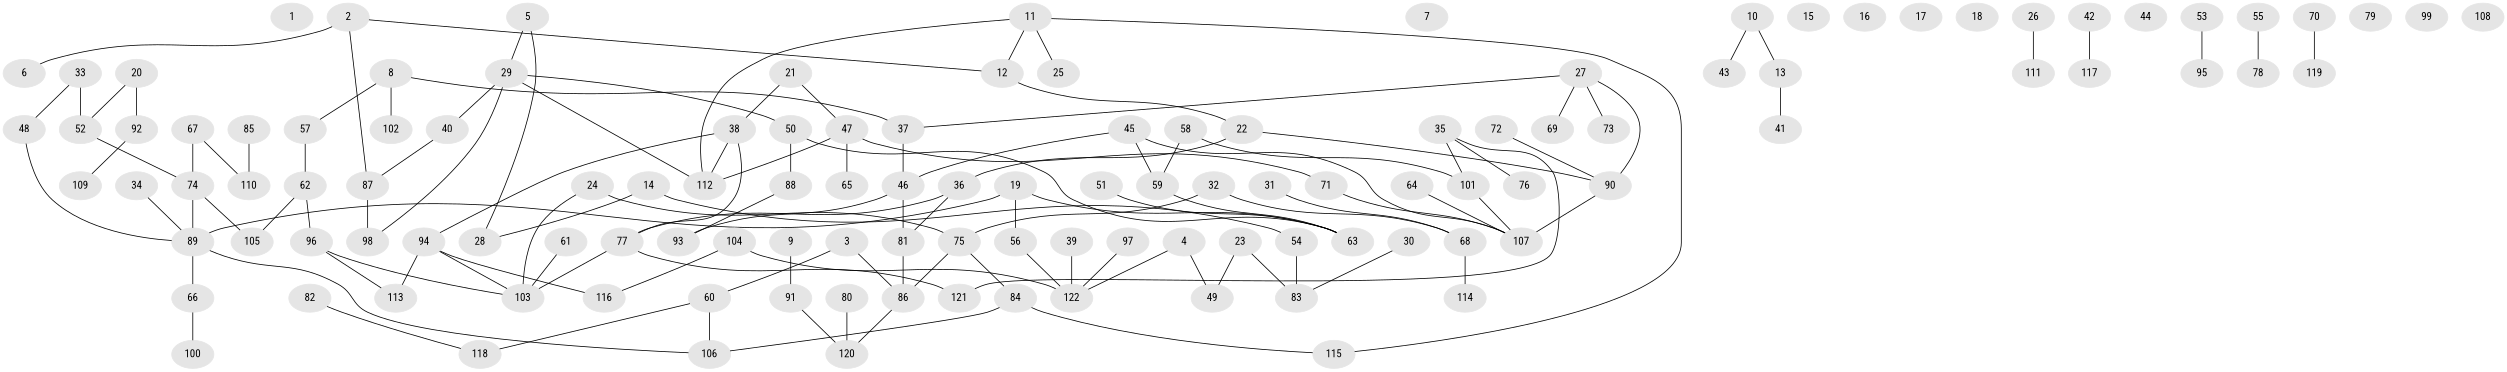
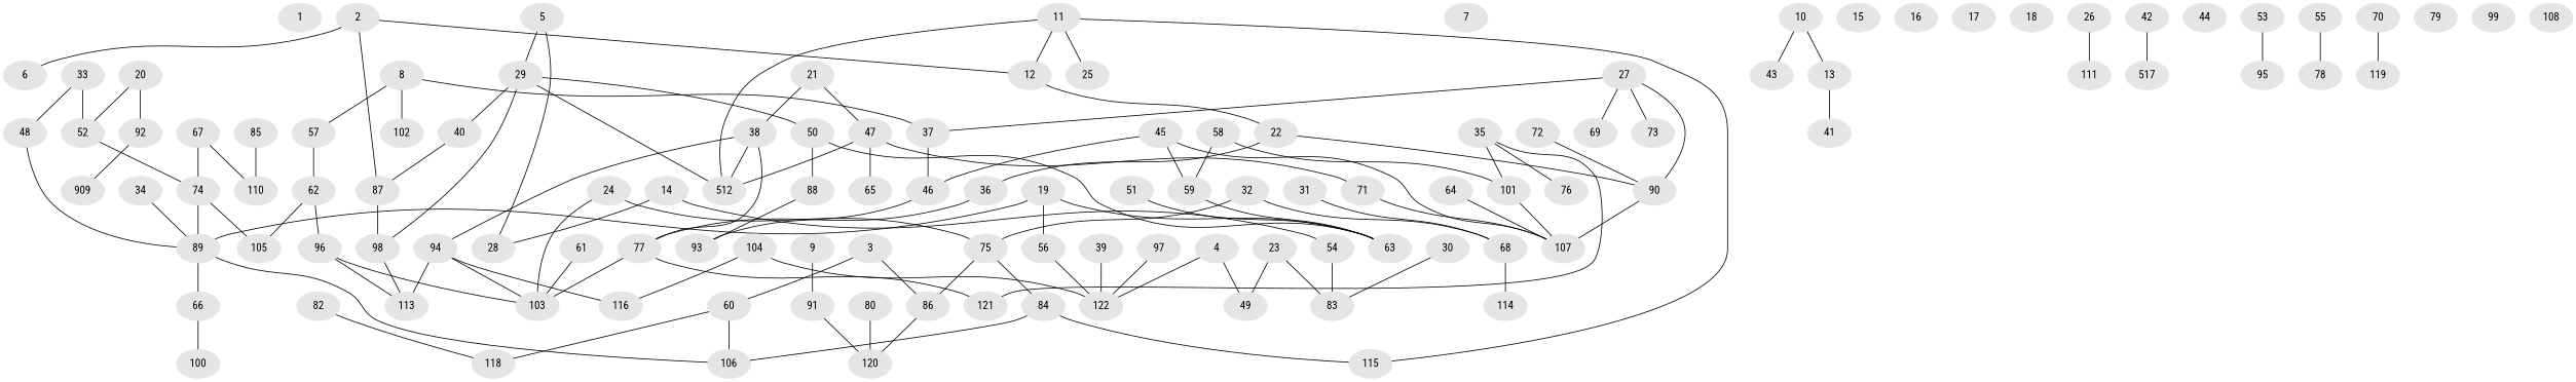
  graph {
    fontname="Roboto Condensed"
    node [color=gray90 fontname="Roboto Condensed" style=filled]
    edge [fontname="Roboto Condensed"]
    1
    2
    6
    12
    87
    22
    98
    3
    60
    86
    106
    118
    120
    4
    49
    122
    5
    28
    29
-   112
+   112 [label=512]
    40
    50
    7
    8
    57
    102
    37
    62
    9
    91
    10
    43
    13
    41
    11
    25
    115
    36
    90
    14
    54
    83
    15
    16
    17
    18
    19
    56
    63
    89
    66
    20
    52
    92
    74
-   109
+   109 [label=909]
    21
    38
    47
    77
    94
    65
    71
-   81
    107
    23
    24
    75
    103
    84
    26
    111
    27
    69
    73
    46
    88
    113
    30
    31
    68
    114
    32
    33
    48
    34
    100
    35
    76
    101
    121
    93
    116
    39
    42
-   117
+   117 [label=517]
    44
    45
    59
    51
    105
    53
    95
    55
    78
    96
    58
    61
    64
    67
    110
    70
    119
    72
    79
    80
    82
    85
    97
    99
    104
    108
    2 -- 6
    2 -- 12
    2 -- 87
    12 -- 22
    87 -- 98
    22 -- 36
    22 -- 90
+   98 -- 113
    3 -- 60
    3 -- 86
    60 -- 106
    60 -- 118
    86 -- 120
    4 -- 49
    4 -- 122
    5 -- 28
    5 -- 29
    29 -- 98
    29 -- 112
    29 -- 40
    29 -- 50
    40 -- 87
    50 -- 63
    50 -- 88
    8 -- 57
    8 -- 102
    8 -- 37
    57 -- 62
    37 -- 46
    62 -- 105
    62 -- 96
    9 -- 91
    91 -- 120
    10 -- 43
    10 -- 13
    13 -- 41
    11 -- 12
    11 -- 112
    11 -- 25
    11 -- 115
    36 -- 77
-   36 -- 81
    90 -- 107
    14 -- 28
    14 -- 54
    54 -- 83
    19 -- 56
    19 -- 63
    19 -- 89
    56 -- 122
    89 -- 106
    89 -- 66
    66 -- 100
    20 -- 52
    20 -- 92
    52 -- 74
    92 -- 109
    74 -- 89
    74 -- 105
    21 -- 38
    21 -- 47
    38 -- 112
    38 -- 77
    38 -- 94
    47 -- 112
    47 -- 65
    47 -- 71
    77 -- 103
    77 -- 121
    94 -- 103
    94 -- 113
    94 -- 116
    71 -- 107
-   81 -- 86
    23 -- 49
    23 -- 83
    24 -- 75
    24 -- 103
    75 -- 86
    75 -- 84
    84 -- 106
    84 -- 115
    26 -- 111
    27 -- 37
    27 -- 90
    27 -- 69
    27 -- 73
-   46 -- 81
    46 -- 93
    88 -- 93
    30 -- 83
    31 -- 68
    68 -- 114
    32 -- 75
    32 -- 68
    33 -- 52
    33 -- 48
    48 -- 89
    34 -- 89
    35 -- 76
    35 -- 101
    35 -- 121
    101 -- 107
    39 -- 122
    42 -- 117
    45 -- 107
    45 -- 46
    45 -- 59
    59 -- 63
    51 -- 63
    53 -- 95
    55 -- 78
    96 -- 103
    96 -- 113
    58 -- 101
    58 -- 59
    61 -- 103
    64 -- 107
    67 -- 74
    67 -- 110
    70 -- 119
    72 -- 90
    80 -- 120
    82 -- 118
    85 -- 110
    97 -- 122
    104 -- 122
    104 -- 116
  }
